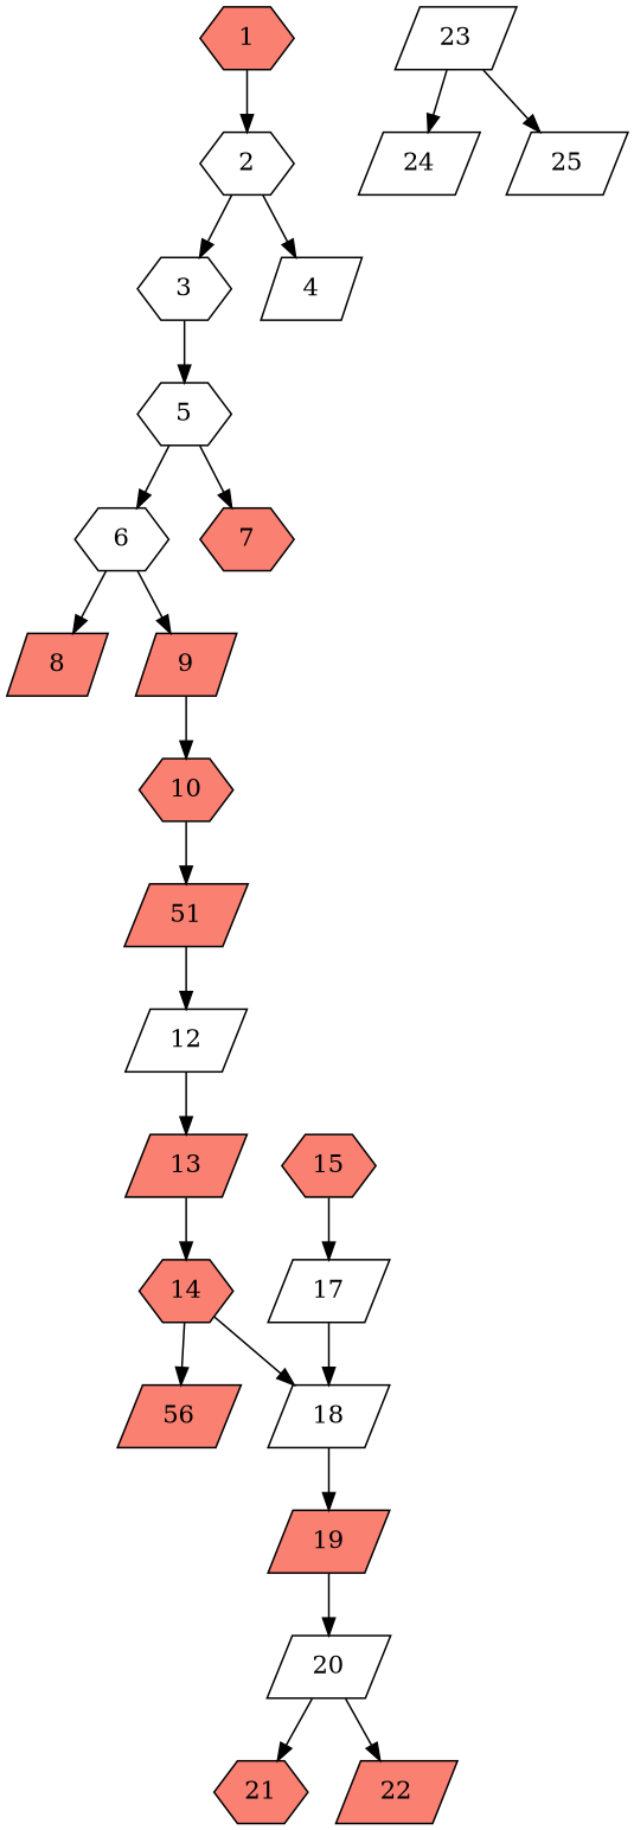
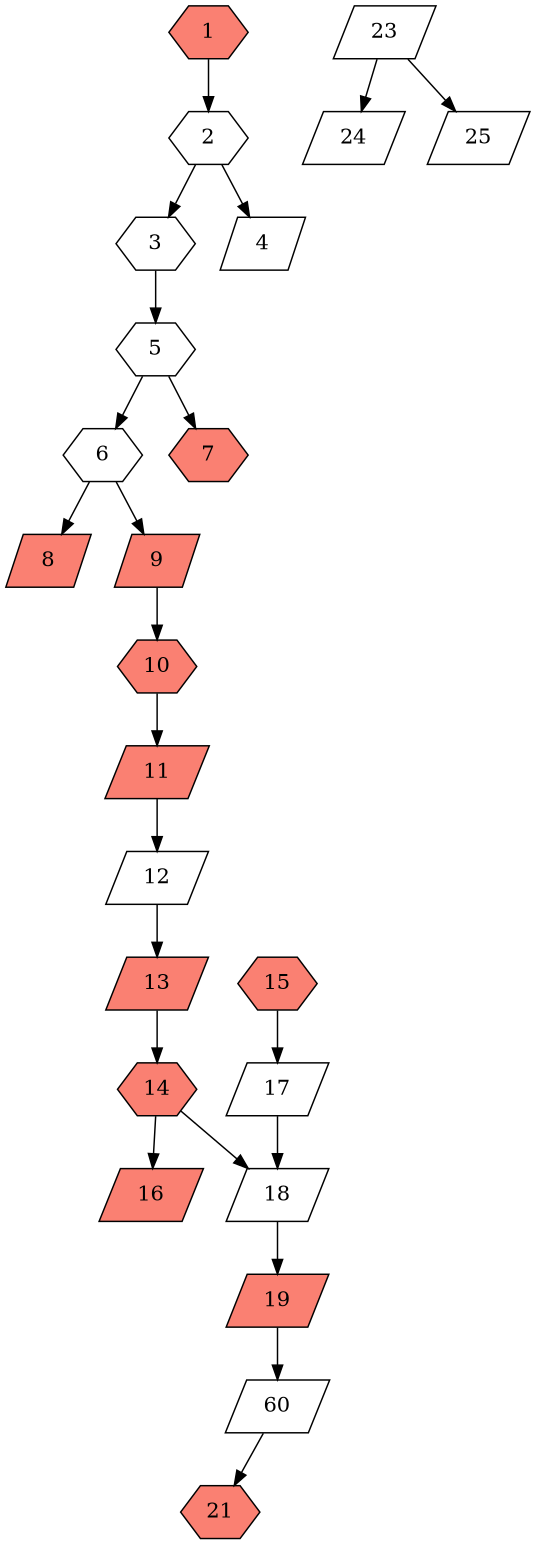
  digraph {
    node [alpha=0.08 fillcolor=salmon shape=parallelogram style=filled]
    1 [expect_size=37481472 shape=hexagon]
    2 [alpha=0.11 expect_size=18182144 fillcolor=white shape=hexagon]
    3 [alpha=0.12 expect_size=10431488 fillcolor=white shape=hexagon]
    4 [alpha=0.05 expect_size=52272128 fillcolor=white]
    5 [alpha=0.20 expect_size=10107904 fillcolor=white shape=hexagon]
    6 [alpha=0.18 expect_size=31358976 fillcolor=white shape=hexagon]
    7 [alpha=0.06 expect_size=48261120 shape=hexagon]
    8 [alpha=0.05 expect_size=24530944]
    9 [alpha=0.13 expect_size=46930944]
    10 [alpha=0.15 expect_size=8419328 shape=hexagon]
-   11 [alpha=0.04 expect_size=34250752 label=51]
+   11 [alpha=0.04 expect_size=34250752]
    12 [expect_size=52139008 fillcolor=white]
    13 [alpha=0.06 expect_size=31750144]
    14 [alpha=0.04 expect_size=11810816 shape=hexagon]
-   16 [alpha=0.17 expect_size=24103936 label=56]
+   16 [alpha=0.17 expect_size=24103936]
    18 [alpha=0.18 expect_size=35310592 fillcolor=white]
    15 [alpha=0.04 expect_size=24744960 shape=hexagon]
    17 [alpha=0.15 expect_size=20182016 fillcolor=white]
    19 [alpha=0.05 expect_size=46711808]
-   20 [alpha=0.02 expect_size=30161920 fillcolor=white]
+   20 [alpha=0.02 expect_size=30161920 fillcolor=white label=60]
    21 [alpha=0.13 expect_size=19222528 shape=hexagon]
-   22 [alpha=0.09 expect_size=29777920]
    23 [expect_size=47557632 fillcolor=white]
    24 [alpha=0.06 expect_size=14511104 fillcolor=white]
    25 [alpha=0.07 expect_size=22947840 fillcolor=white]
    1 -> 2
    2 -> 3
    2 -> 4
    3 -> 5
    5 -> 6
    5 -> 7
    6 -> 8
    6 -> 9
    9 -> 10
    10 -> 11
    11 -> 12
    12 -> 13
    13 -> 14
    14 -> 16
    14 -> 18
    18 -> 19
    15 -> 17
    17 -> 18
    19 -> 20
    20 -> 21
-   20 -> 22
    23 -> 24
    23 -> 25
  }
